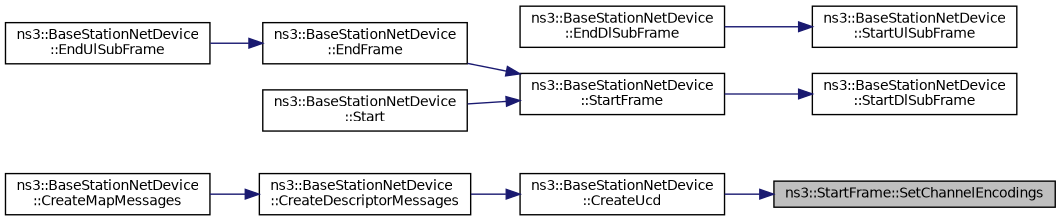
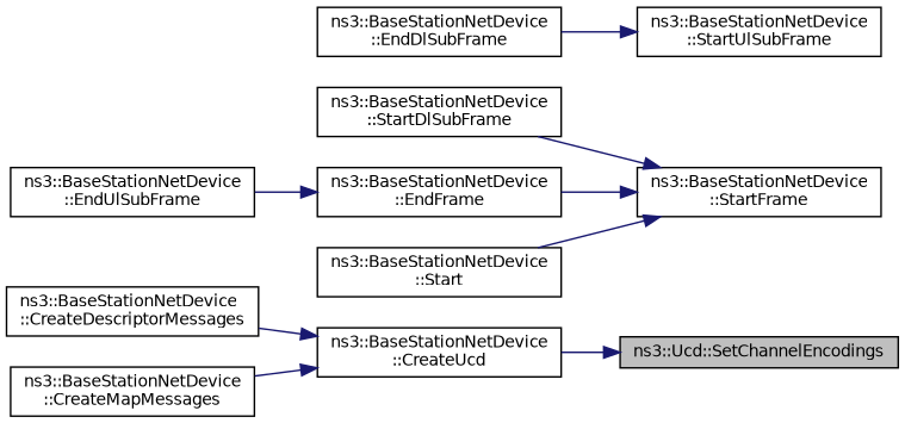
  digraph {
    rankdir=RL
    node [color=black fillcolor=white fontname=Helvetica fontsize=10 shape=record style=filled]
    edge [color=midnightblue dir=back fontname=Helvetica fontsize=10 labelfontname=Helvetica labelfontsize=10 style=solid]
-   n1 [fillcolor=grey75 fontcolor=black height=0.2 label="ns3::StartFrame::SetChannelEncodings" width=0.4]
+   n1 [fillcolor=grey75 fontcolor=black height=0.2 label="ns3::Ucd::SetChannelEncodings" width=0.4]
    n2 [height=0.2 label="ns3::BaseStationNetDevice\l::CreateUcd" width=0.4]
    n3 [height=0.2 label="ns3::BaseStationNetDevice\l::CreateDescriptorMessages" width=0.4]
    n4 [height=0.2 label="ns3::BaseStationNetDevice\l::CreateMapMessages" width=0.4]
    n5 [height=0.2 label="ns3::BaseStationNetDevice\l::StartDlSubFrame" width=0.4]
    n6 [height=0.2 label="ns3::BaseStationNetDevice\l::StartFrame" width=0.4]
    n7 [height=0.2 label="ns3::BaseStationNetDevice\l::EndFrame" width=0.4]
    n8 [height=0.2 label="ns3::BaseStationNetDevice\l::Start" width=0.4]
    n9 [height=0.2 label="ns3::BaseStationNetDevice\l::EndUlSubFrame" width=0.4]
    n10 [height=0.2 label="ns3::BaseStationNetDevice\l::StartUlSubFrame" width=0.4]
    n11 [height=0.2 label="ns3::BaseStationNetDevice\l::EndDlSubFrame" width=0.4]
    n1 -> n2
    n2 -> n3
-   n3 -> n4
-   n5 -> n6
+   n2 -> n4
+   n6 -> n5
    n6 -> n7
    n6 -> n8
    n7 -> n9
    n10 -> n11
  }
